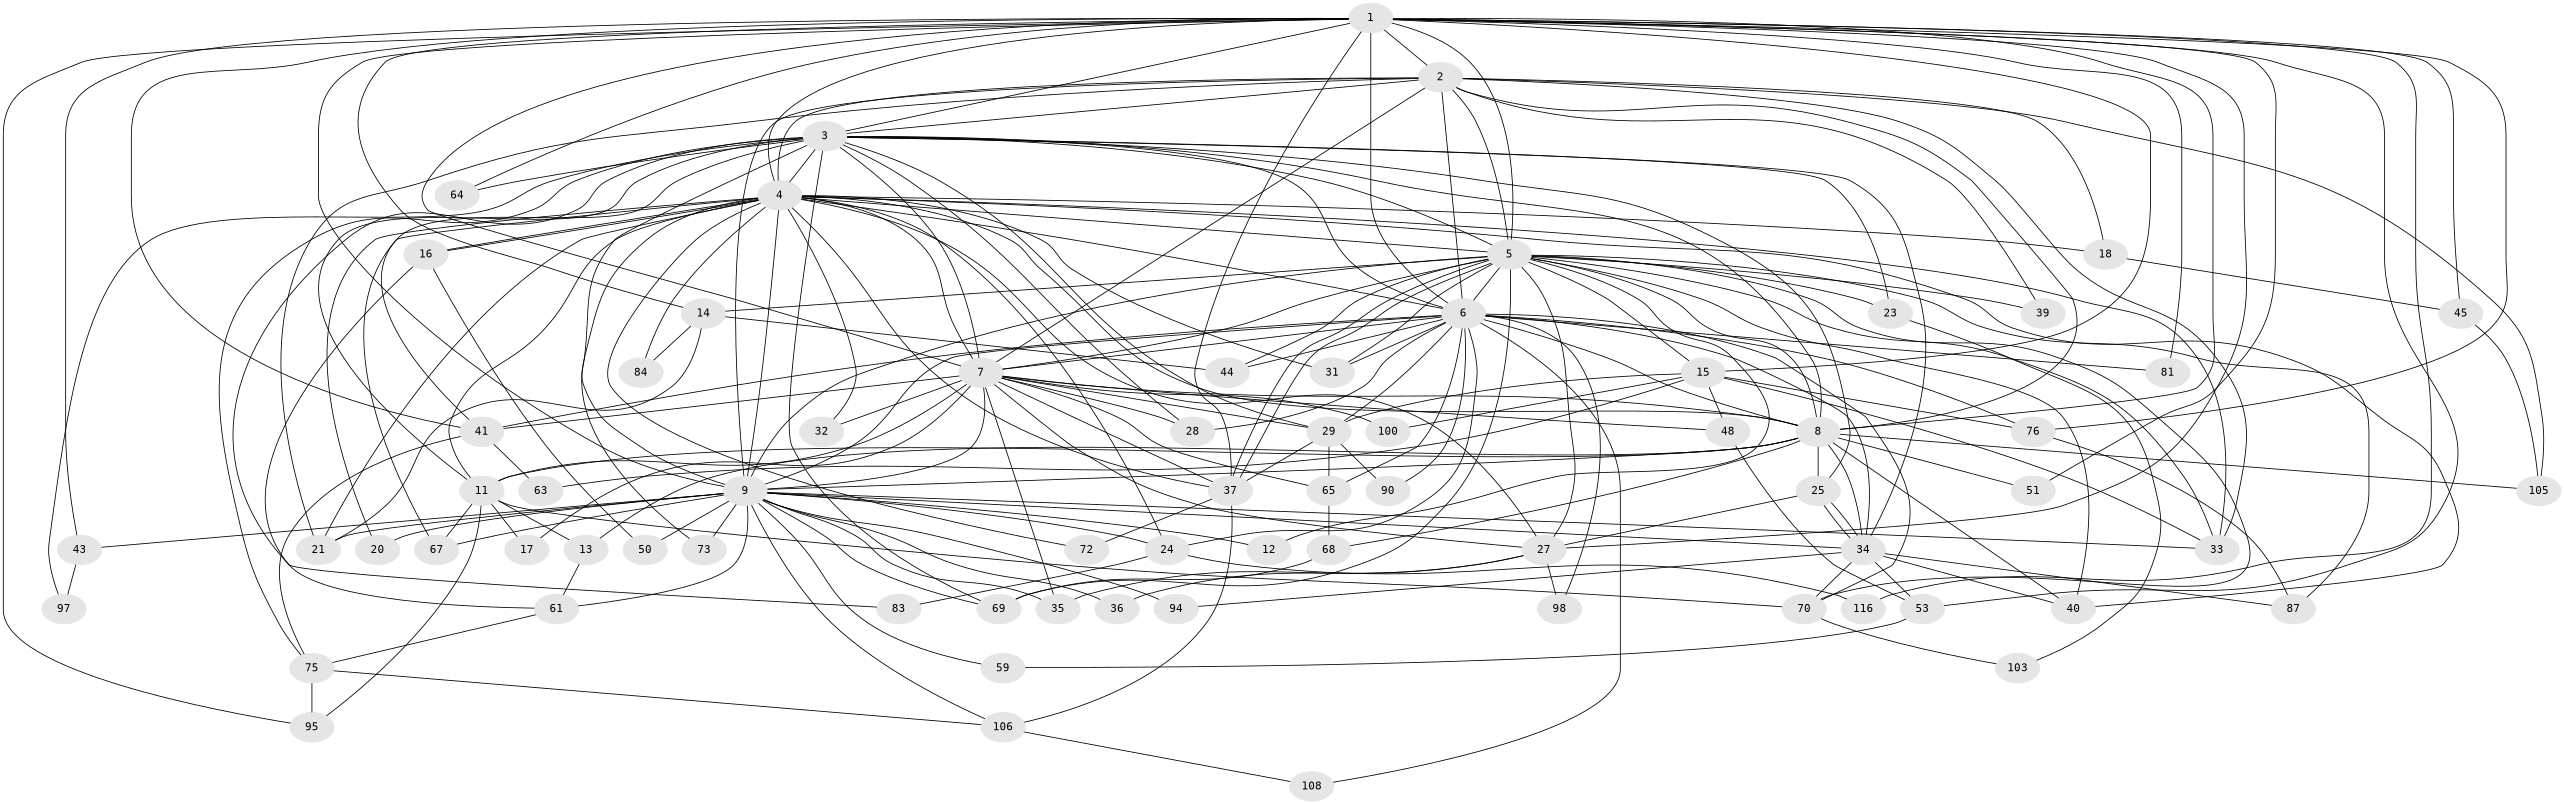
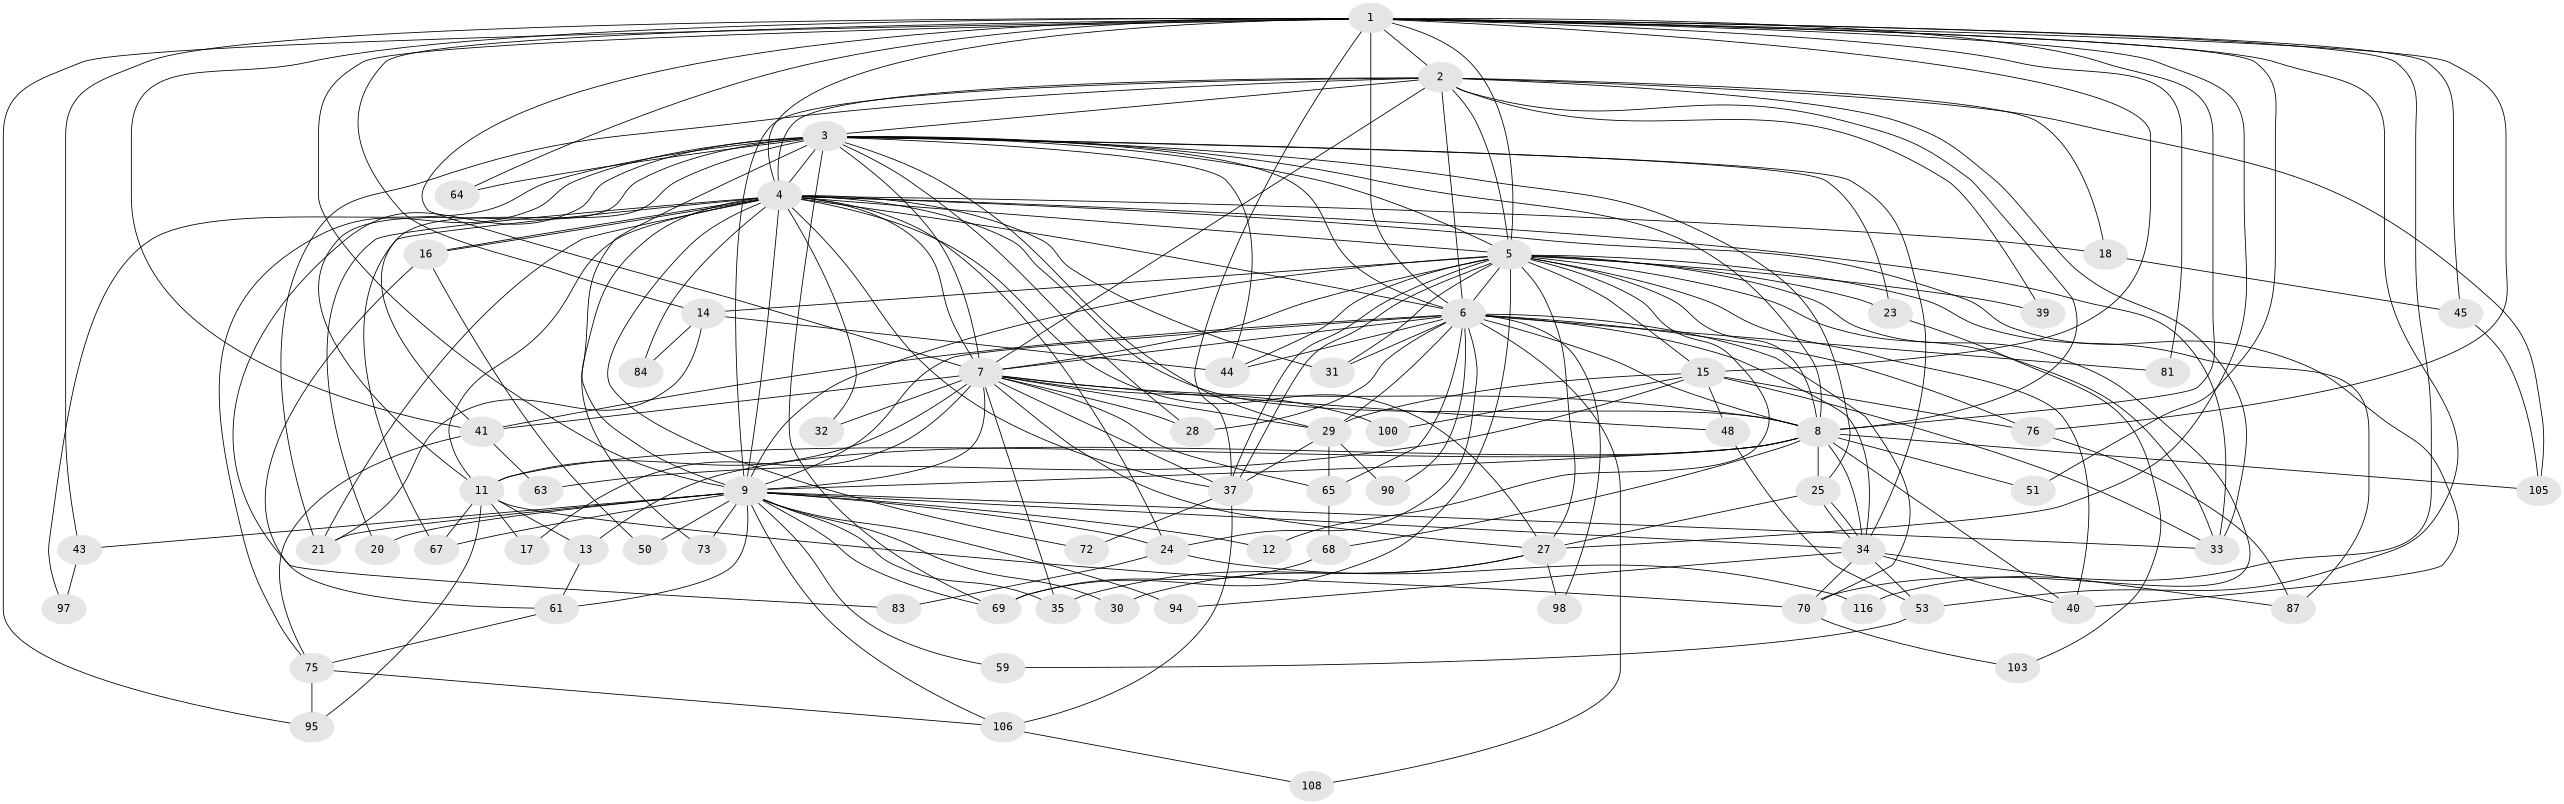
  graph {
    fontname="DejaVu Sans Mono"
    node [color=gray90 fontname="DejaVu Sans Mono" style=filled]
    edge [fontname="DejaVu Sans Mono"]
    1
    2
    3
    4
    5 [super="+55"]
    6 [super="+130+38"]
    7
    8 [super="+92+36+91+74+19+54"]
    9 [super="+118+22+125+121+139+57+96+113+10"]
    14
    15
    27 [super="+136+42"]
    37 [super="+128+89+101+62"]
    41 [super="+111+60"]
    43 [super="+141"]
    45
    51
    53
    64
    76 [super="+93"]
    81
    95 [super="+114"]
    116 [super="+127"]
    18
    21 [super="+80+124"]
    33 [super="+58"]
    39
    105 [super="+123"]
    11 [super="+49"]
    23
    25
    28 [super="+78"]
    29 [super="+77+52"]
    34 [super="+120+46+47"]
    69 [super="+144+71"]
    75 [super="+79"]
    83
    97
    16
    20
    24
    31 [super="+132"]
    32
    40 [super="+115"]
    67
    72
    73
    84
    12
    44 [super="+145"]
    70 [super="+140"]
    87
    65 [super="+102"]
    90
    98
    108
    17
    35 [super="+82"]
    48
    100
    13
    68
-   30 [label=36]
+   30
    50
    59
    61 [super="+66"]
    94 [super="+104"]
    106 [super="+107"]
    63
    103
    1 -- 2
-   1 -- 3
+   44 -- 3
    1 -- 4
    1 -- 5
    1 -- 6 [weight=2]
    1 -- 7
    1 -- 8 [weight=3]
    1 -- 9 [weight=3]
    1 -- 14
    1 -- 15
    1 -- 27
    1 -- 37
    1 -- 41 [weight=2]
    1 -- 43 [weight=2]
    1 -- 45
    1 -- 51
    1 -- 53
    1 -- 64
    1 -- 76
    1 -- 81
    1 -- 95
    1 -- 116
    2 -- 3
    2 -- 4
    2 -- 5
    2 -- 6
    2 -- 7
    2 -- 8
    2 -- 9 [weight=2]
    2 -- 18
    2 -- 21
    2 -- 33
    2 -- 39
    2 -- 105
    3 -- 4
    3 -- 5
    3 -- 6
    3 -- 7
    3 -- 8
    3 -- 9 [weight=5]
    3 -- 41
    3 -- 64
    3 -- 11
    3 -- 23
    3 -- 25
    3 -- 28
    3 -- 29
    3 -- 34
    3 -- 69
    3 -- 75
    3 -- 83
    3 -- 97
    4 -- 5 [weight=2]
    4 -- 6
    4 -- 7
    4 -- 8 [weight=2]
    4 -- 9 [weight=4]
    4 -- 27
    4 -- 37
    4 -- 18
    4 -- 21 [weight=2]
    4 -- 33
    4 -- 11
    4 -- 16
    4 -- 16
    4 -- 20
    4 -- 24
    4 -- 31
    4 -- 32
    4 -- 40
    4 -- 67
    4 -- 72
    4 -- 73
    4 -- 84
    5 -- 6 [weight=2]
    5 -- 7
    5 -- 8
    5 -- 9 [weight=2]
    5 -- 14
    5 -- 15
    5 -- 27
    5 -- 37
    5 -- 37
    5 -- 33
    5 -- 39
    5 -- 23
    5 -- 69
    5 -- 31
    5 -- 40
    5 -- 12
    5 -- 44
    5 -- 70
    5 -- 87
    6 -- 7
    6 -- 8
    6 -- 9 [weight=4]
    6 -- 41
    6 -- 76 [weight=2]
    6 -- 81
    6 -- 28
    6 -- 29
    6 -- 34 [weight=2]
    6 -- 24
    6 -- 31
    6 -- 44
    6 -- 70
    6 -- 65
    6 -- 90
    6 -- 98
    6 -- 108
    7 -- 8
    7 -- 9 [weight=2]
    7 -- 27
    7 -- 37
    7 -- 41
    7 -- 11
    7 -- 28
    7 -- 29
    7 -- 32
    7 -- 65
    7 -- 17
    7 -- 35
    7 -- 48
    7 -- 100
    8 -- 9 [weight=4]
    8 -- 51
    8 -- 105
    8 -- 11
    8 -- 25
    8 -- 34
    8 -- 40
    8 -- 13
    8 -- 68
    9 -- 43
    9 -- 21
    9 -- 33
    9 -- 34 [weight=2]
    9 -- 69
    9 -- 20
    9 -- 24
    9 -- 67
    9 -- 73
    9 -- 12
    9 -- 35
    9 -- 30
    9 -- 50 [weight=2]
    9 -- 59
    9 -- 61
    9 -- 94 [weight=2]
    9 -- 106
    14 -- 21
    14 -- 84
    14 -- 44
    15 -- 76
    15 -- 33
    15 -- 29
    15 -- 48
    15 -- 100
    15 -- 63
    27 -- 98
    27 -- 35 [weight=2]
    27 -- 30
    37 -- 72
    37 -- 106
    41 -- 75
    41 -- 63
    43 -- 97
    45 -- 105
    53 -- 59
    76 -- 87
    18 -- 45
    11 -- 95
    11 -- 67
    11 -- 70
    11 -- 17
    11 -- 13
    23 -- 103
    25 -- 27
    25 -- 34
    25 -- 34
    29 -- 37
    29 -- 65
    29 -- 90
    34 -- 53
    34 -- 40
    34 -- 70
    34 -- 87
    34 -- 94
    75 -- 95
    75 -- 106
    16 -- 50
    16 -- 61
    24 -- 116 [weight=2]
    24 -- 83
    70 -- 103
    65 -- 68
    48 -- 53
    13 -- 61
    68 -- 69
    61 -- 75
    106 -- 108
  }
